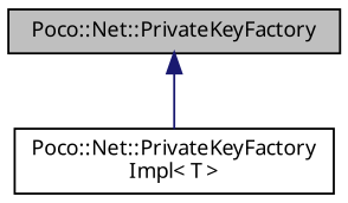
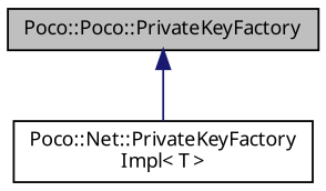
  digraph {
    fontname="Noto Sans"
    node [color=black fontname="Noto Sans" fontsize=10 shape=record style=filled]
-   n1 [fillcolor=grey75 fontcolor=black height=0.2 label="Poco::Net::PrivateKeyFactory" width=0.4]
+   n1 [fillcolor=grey75 fontcolor=black height=0.2 label="Poco::Poco::PrivateKeyFactory" width=0.4]
    n2 [fillcolor=white height=0.2 label="Poco::Net::PrivateKeyFactory\lImpl\< T \>" width=0.4]
    n1 -> n2 [color=midnightblue dir=back fontname="Noto Sans" fontsize=10 labelfontname=Helvetica labelfontsize=10 style=solid]
  }
